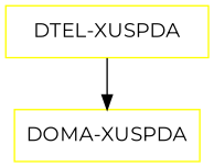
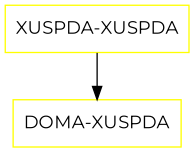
  digraph {
    fontname=Montserrat
    node [color=yellow shape=box fontname=Montserrat]
-   "DTEL-XUSPDA"
+   "DTEL-XUSPDA" [label="XUSPDA-XUSPDA"]
    "DOMA-XUSPDA"
    "DTEL-XUSPDA" -> "DOMA-XUSPDA" [fontname=Montserrat]
  }
